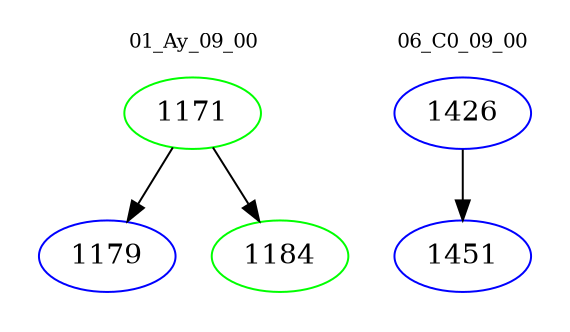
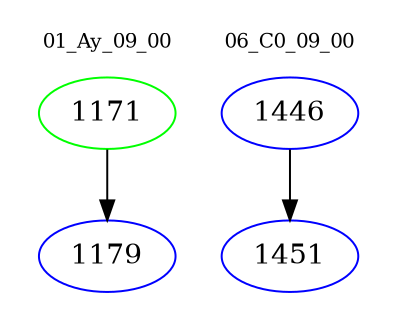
  digraph {
    node [color=blue]
    edge [color=black]
    n1 [color=green label=1171]
    n2 [label=1179]
-   n3 [color=green label=1184]
-   n4 [label=1426]
+   n4 [label=1446]
    n5 [label=1451]
    subgraph cluster_1 {
      color=white
      fontsize=10
      label="01_Ay_09_00"
      n1
      n2
-     n3
    }
    subgraph cluster_2 {
      color=white
      fontsize=10
      label="06_C0_09_00"
      n4
      n5
    }
    n1 -> n2
-   n1 -> n3
    n4 -> n5
  }
